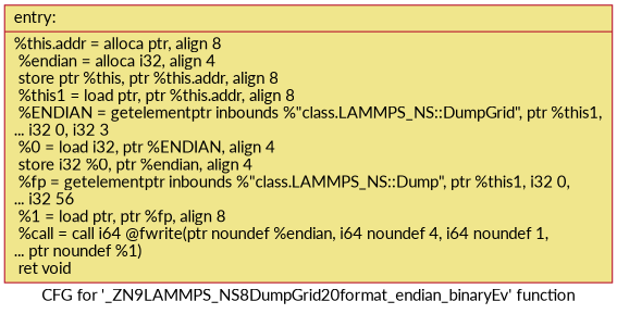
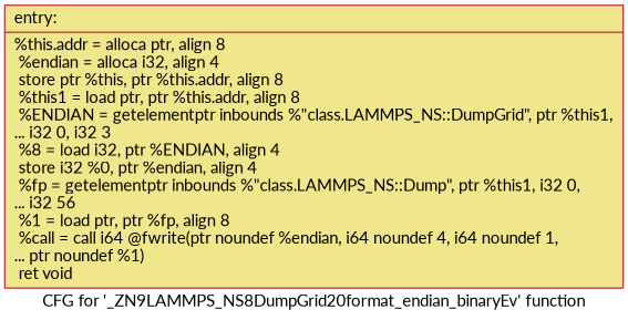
  digraph {
    label="CFG for '_ZN9LAMMPS_NS8DumpGrid20format_endian_binaryEv' function"
    fontname=Lato
-   n1 [color="#b70d28ff" fillcolor=khaki fontname=Lato label="{entry:\l|  %this.addr = alloca ptr, align 8\l  %endian = alloca i32, align 4\l  store ptr %this, ptr %this.addr, align 8\l  %this1 = load ptr, ptr %this.addr, align 8\l  %ENDIAN = getelementptr inbounds %\"class.LAMMPS_NS::DumpGrid\", ptr %this1,\l... i32 0, i32 3\l  %0 = load i32, ptr %ENDIAN, align 4\l  store i32 %0, ptr %endian, align 4\l  %fp = getelementptr inbounds %\"class.LAMMPS_NS::Dump\", ptr %this1, i32 0,\l... i32 56\l  %1 = load ptr, ptr %fp, align 8\l  %call = call i64 @fwrite(ptr noundef %endian, i64 noundef 4, i64 noundef 1,\l... ptr noundef %1)\l  ret void\l}" shape=record style=filled]
+   n1 [color="#b70d28ff" fillcolor=khaki fontname=Lato label="{entry:\l|  %this.addr = alloca ptr, align 8\l  %endian = alloca i32, align 4\l  store ptr %this, ptr %this.addr, align 8\l  %this1 = load ptr, ptr %this.addr, align 8\l  %ENDIAN = getelementptr inbounds %\"class.LAMMPS_NS::DumpGrid\", ptr %this1,\l... i32 0, i32 3\l  %8 = load i32, ptr %ENDIAN, align 4\l  store i32 %0, ptr %endian, align 4\l  %fp = getelementptr inbounds %\"class.LAMMPS_NS::Dump\", ptr %this1, i32 0,\l... i32 56\l  %1 = load ptr, ptr %fp, align 8\l  %call = call i64 @fwrite(ptr noundef %endian, i64 noundef 4, i64 noundef 1,\l... ptr noundef %1)\l  ret void\l}" shape=record style=filled]
  }
